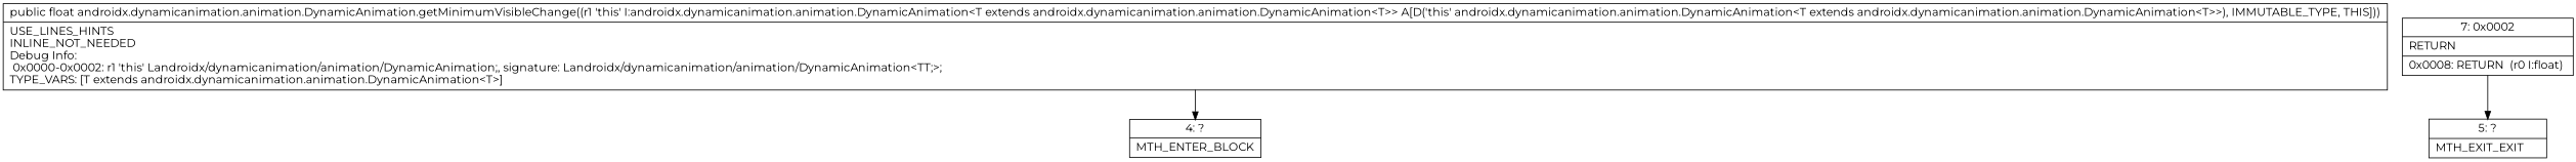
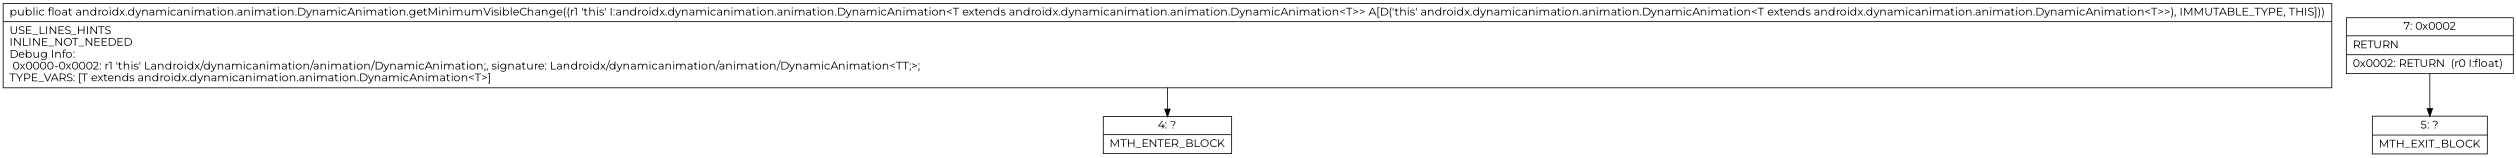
  digraph {
    fontname=Montserrat
    node [fontname=Montserrat shape=record]
    edge [fontname=Montserrat]
    n1 [label="{4\:\ ?|MTH_ENTER_BLOCK\l}"]
-   n2 [label="{7\:\ 0x0002|RETURN\l|0x0008: RETURN  (r0 I:float) \l}"]
-   n3 [label="{5\:\ ?|MTH_EXIT_EXIT\l}"]
+   n2 [label="{7\:\ 0x0002|RETURN\l|0x0002: RETURN  (r0 I:float) \l}"]
+   n3 [label="{5\:\ ?|MTH_EXIT_BLOCK\l}"]
    n4 [label="{public float androidx.dynamicanimation.animation.DynamicAnimation.getMinimumVisibleChange((r1 'this' I:androidx.dynamicanimation.animation.DynamicAnimation\<T extends androidx.dynamicanimation.animation.DynamicAnimation\<T\>\> A[D('this' androidx.dynamicanimation.animation.DynamicAnimation\<T extends androidx.dynamicanimation.animation.DynamicAnimation\<T\>\>), IMMUTABLE_TYPE, THIS]))  | USE_LINES_HINTS\lINLINE_NOT_NEEDED\lDebug Info:\l  0x0000\-0x0002: r1 'this' Landroidx\/dynamicanimation\/animation\/DynamicAnimation;, signature: Landroidx\/dynamicanimation\/animation\/DynamicAnimation\<TT;\>;\lTYPE_VARS: [T extends androidx.dynamicanimation.animation.DynamicAnimation\<T\>]\l}"]
    n2 -> n3
    n4 -> n1
  }
